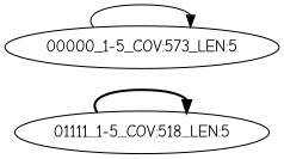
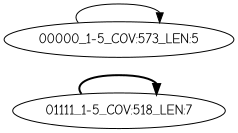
  digraph {
    rankdir=LR
    fontname="Comic Neue"
    node [fontname="Comic Neue"]
    edge [color=black fontname="Comic Neue"]
-   "01111_1-5_COV:518_LEN:5"
+   "01111_1-5_COV:518_LEN:5" [label="01111_1-5_COV:518_LEN:7"]
    "00000_1-5_COV:573_LEN:5"
    "01111_1-5_COV:518_LEN:5" -> "01111_1-5_COV:518_LEN:5" [style=bold]
    "00000_1-5_COV:573_LEN:5" -> "00000_1-5_COV:573_LEN:5" [style=solid]
  }
